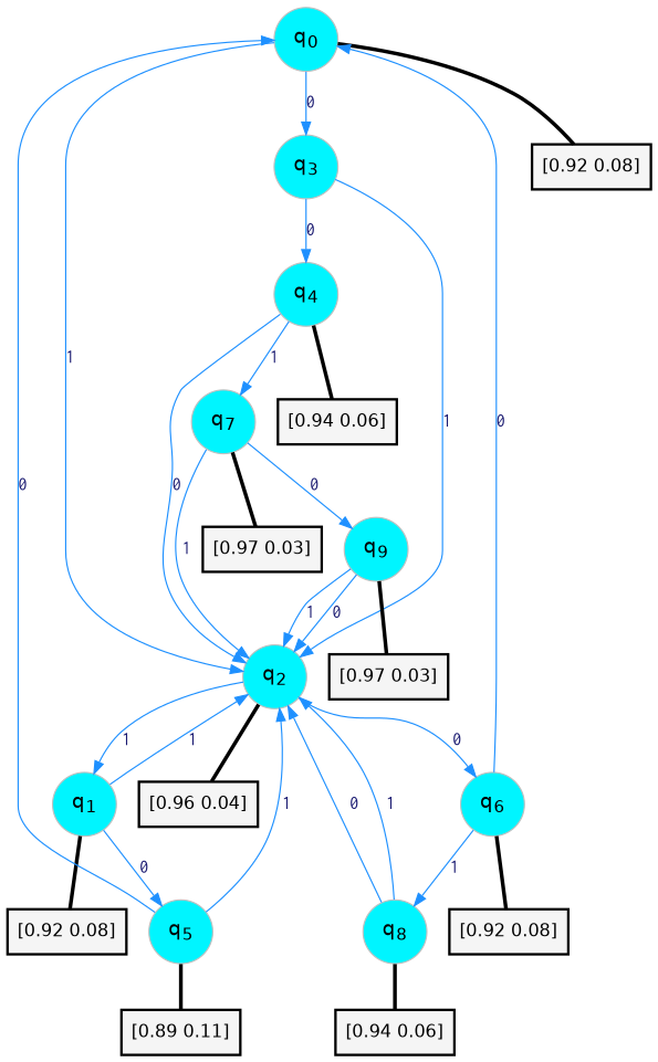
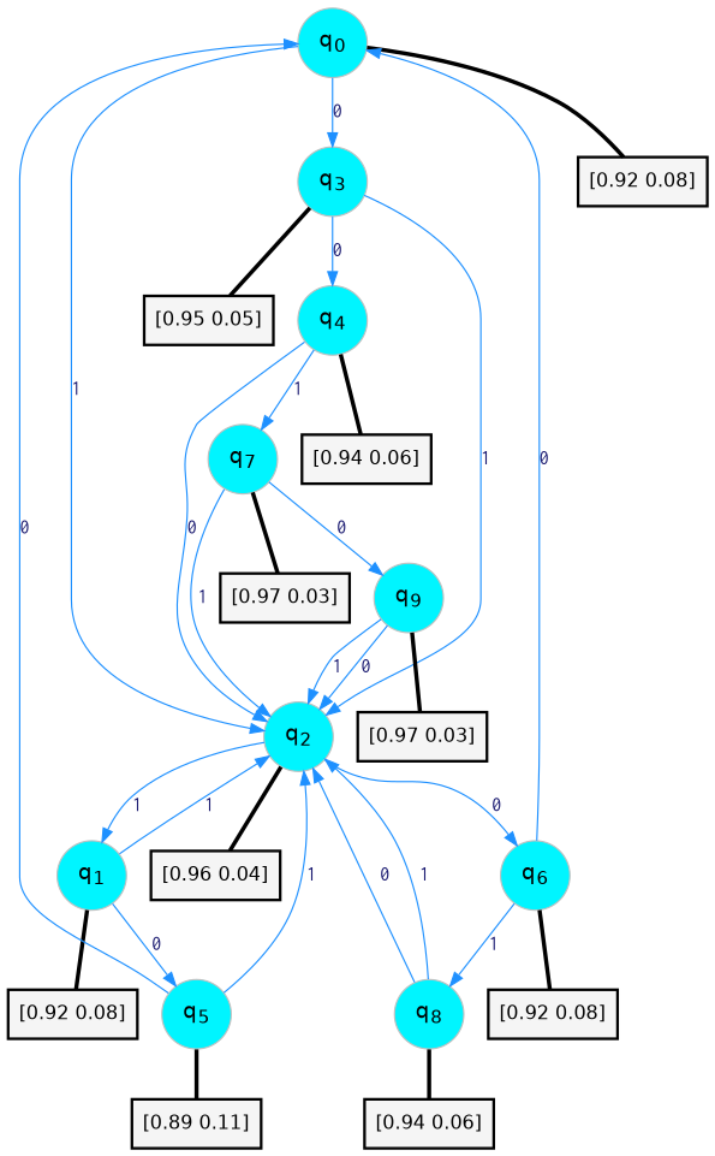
  digraph {
    rankdir=TD
    node [color=gray fillcolor=turquoise1 fontcolor=black fontname=Helvetica fontsize=16 fontweight=bold shape=circle style=filled]
    edge [arrowsize=1 color=dodgerblue1 fontcolor=midnightblue fontname=courier fontweight=bold penwidth=1 style=solid weight=20]
    n1 [label=<q<SUB>0</SUB>>]
    n2 [label=<q<SUB>2</SUB>>]
    n3 [label=<q<SUB>3</SUB>>]
    n4 [color=black fillcolor=whitesmoke fontsize=14 label="[0.92 0.08]" penwidth=2 shape=box]
    n5 [label=<q<SUB>1</SUB>>]
    n6 [label=<q<SUB>5</SUB>>]
    n7 [color=black fillcolor=whitesmoke fontsize=14 label="[0.92 0.08]" penwidth=2 shape=box]
    n8 [label=<q<SUB>6</SUB>>]
    n9 [color=black fillcolor=whitesmoke fontsize=14 label="[0.96 0.04]" penwidth=2 shape=box]
    n10 [label=<q<SUB>4</SUB>>]
+   n11 [color=black fillcolor=whitesmoke fontsize=14 label="[0.95 0.05]" penwidth=2 shape=box]
    n12 [label=<q<SUB>7</SUB>>]
    n13 [color=black fillcolor=whitesmoke fontsize=14 label="[0.94 0.06]" penwidth=2 shape=box]
    n14 [color=black fillcolor=whitesmoke fontsize=14 label="[0.89 0.11]" penwidth=2 shape=box]
    n15 [label=<q<SUB>8</SUB>>]
    n16 [color=black fillcolor=whitesmoke fontsize=14 label="[0.92 0.08]" penwidth=2 shape=box]
    n17 [label=<q<SUB>9</SUB>>]
    n18 [color=black fillcolor=whitesmoke fontsize=14 label="[0.97 0.03]" penwidth=2 shape=box]
    n19 [color=black fillcolor=whitesmoke fontsize=14 label="[0.94 0.06]" penwidth=2 shape=box]
    n20 [color=black fillcolor=whitesmoke fontsize=14 label="[0.97 0.03]" penwidth=2 shape=box]
    n1 -> n2 [label=1]
    n1 -> n3 [label=0]
    n1 -> n4 [arrowhead=none color=black penwidth=3]
    n2 -> n5 [label=1]
    n2 -> n8 [label=0]
    n2 -> n9 [arrowhead=none color=black penwidth=3]
    n3 -> n2 [label=1]
    n3 -> n10 [label=0]
+   n3 -> n11 [arrowhead=none color=black penwidth=3]
    n5 -> n2 [label=1]
    n5 -> n6 [label=0]
    n5 -> n7 [arrowhead=none color=black penwidth=3]
    n6 -> n1 [label=0]
    n6 -> n2 [label=1]
    n6 -> n14 [arrowhead=none color=black penwidth=3]
    n8 -> n1 [label=0]
    n8 -> n15 [label=1]
    n8 -> n16 [arrowhead=none color=black penwidth=3]
    n10 -> n2 [label=0]
    n10 -> n12 [label=1]
    n10 -> n13 [arrowhead=none color=black penwidth=3]
    n12 -> n2 [label=1]
    n12 -> n17 [label=0]
    n12 -> n18 [arrowhead=none color=black penwidth=3]
    n15 -> n2 [label=0]
    n15 -> n2 [label=1]
    n15 -> n19 [arrowhead=none color=black penwidth=3]
    n17 -> n2 [label=0]
    n17 -> n2 [label=1]
    n17 -> n20 [arrowhead=none color=black penwidth=3]
  }
